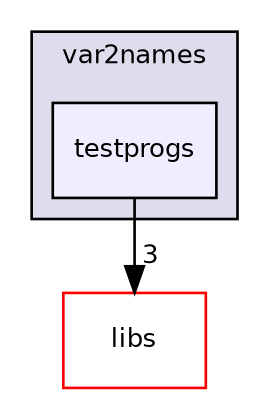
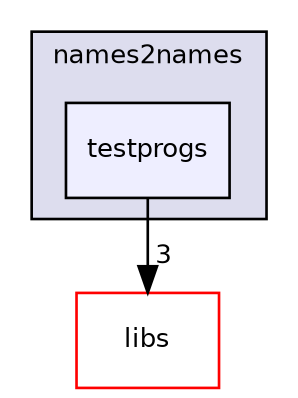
  digraph {
    compound=true
    node [fontname=Helvetica fontsize=10 shape=box style=filled]
    n1 [fillcolor="#eeeeff" label=testprogs pencolor=black]
    n2 [color=red fillcolor=white label=libs]
    subgraph cluster_1 {
      bgcolor="#ddddee"
      fontname=Helvetica
      fontsize=10
-     label=var2names
+     label=names2names
      pencolor=black
      n1
    }
    n1 -> n2 [headlabel=3 labeldistance=1.5 labelfontname=Helvetica labelfontsize=10]
  }
